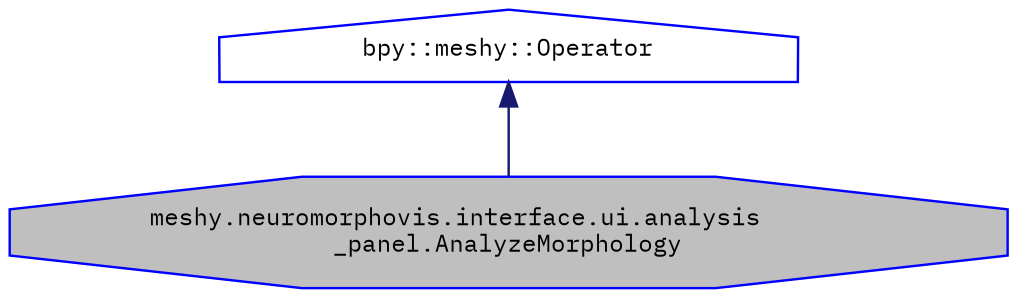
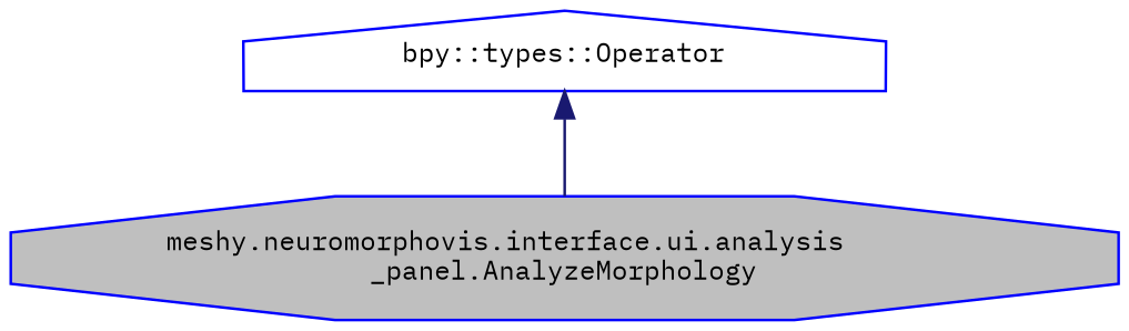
  digraph {
    fontname="IBM Plex Mono"
    node [color=blue fontname="IBM Plex Mono" fontsize=10 style=filled]
    n1 [fillcolor=grey75 fontcolor=black height=0.2 label="meshy.neuromorphovis.interface.ui.analysis\l_panel.AnalyzeMorphology" shape=octagon width=0.4]
-   n2 [fillcolor=white height=0.2 label="bpy::meshy::Operator" shape=house width=0.4]
+   n2 [fillcolor=white height=0.2 label="bpy::types::Operator" shape=house width=0.4]
    n2 -> n1 [color=midnightblue dir=back fontname="IBM Plex Mono" fontsize=10 labelfontname=Helvetica labelfontsize=10 style=solid]
  }
